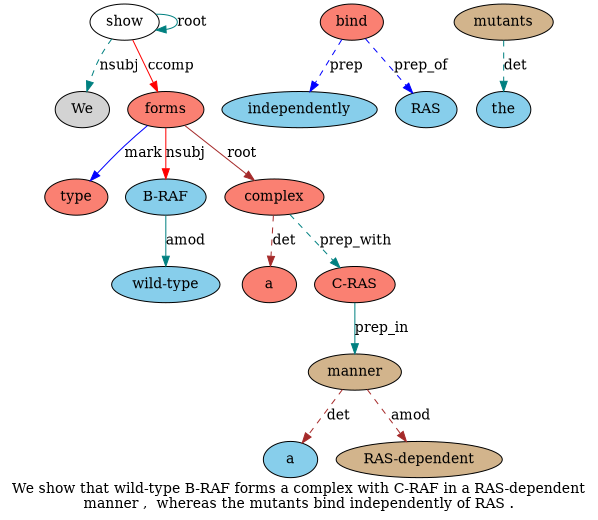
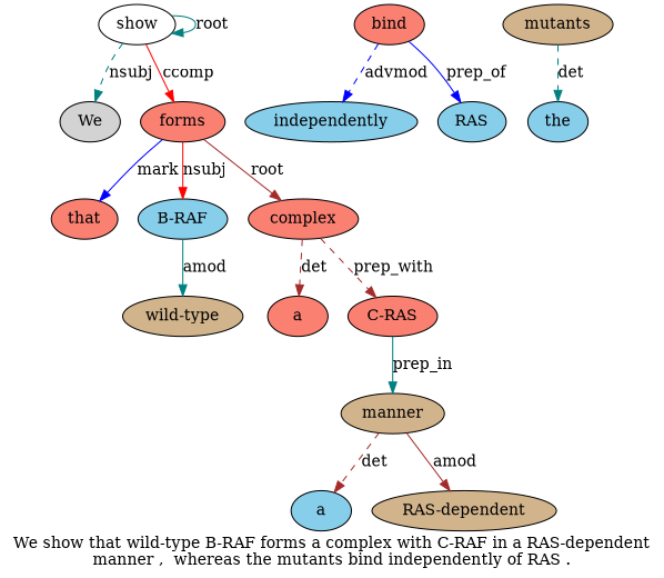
  digraph {
    label="We show that wild-type B-RAF forms a complex with C-RAF in a RAS-dependent\nmanner ,  whereas the mutants bind independently of RAS ."
    node [fillcolor=salmon style=filled]
    edge [color=teal style=solid]
    n1 [fillcolor=white label=show]
    n2 [fillcolor=lightgrey label=We]
    n3 [label=forms]
-   n4 [label=type]
+   n4 [label=that]
    n5 [fillcolor=skyblue label="B-RAF"]
    n6 [label=complex]
-   n7 [fillcolor=skyblue label="wild-type"]
+   n7 [fillcolor=tan label="wild-type"]
    n8 [label=a]
    n9 [label="C-RAS"]
    n10 [label=bind]
    n11 [fillcolor=skyblue label=independently]
    n12 [fillcolor=skyblue label=RAS]
    n13 [fillcolor=tan label=manner]
    n14 [fillcolor=skyblue label=a]
    n15 [fillcolor=tan label="RAS-dependent"]
    n16 [fillcolor=tan label=mutants]
    n17 [fillcolor=skyblue label=the]
    n1 -> n1 [label=root]
    n1 -> n2 [label=nsubj style=dashed]
    n1 -> n3 [color=red label=ccomp]
    n3 -> n4 [color=blue label=mark]
    n3 -> n5 [color=red label=nsubj]
    n3 -> n6 [color=brown label=root]
    n5 -> n7 [label=amod]
    n6 -> n8 [color=brown label=det style=dashed]
-   n6 -> n9 [label=prep_with style=dashed]
+   n6 -> n9 [color=brown label=prep_with style=dashed]
    n9 -> n13 [label=prep_in]
-   n10 -> n11 [color=blue label=prep style=dashed]
-   n10 -> n12 [color=blue label=prep_of style=dashed]
+   n10 -> n11 [color=blue label=advmod style=dashed]
+   n10 -> n12 [color=blue label=prep_of]
    n13 -> n14 [color=brown label=det style=dashed]
-   n13 -> n15 [color=brown label=amod style=dashed]
+   n13 -> n15 [color=brown label=amod]
    n16 -> n17 [label=det style=dashed]
  }
